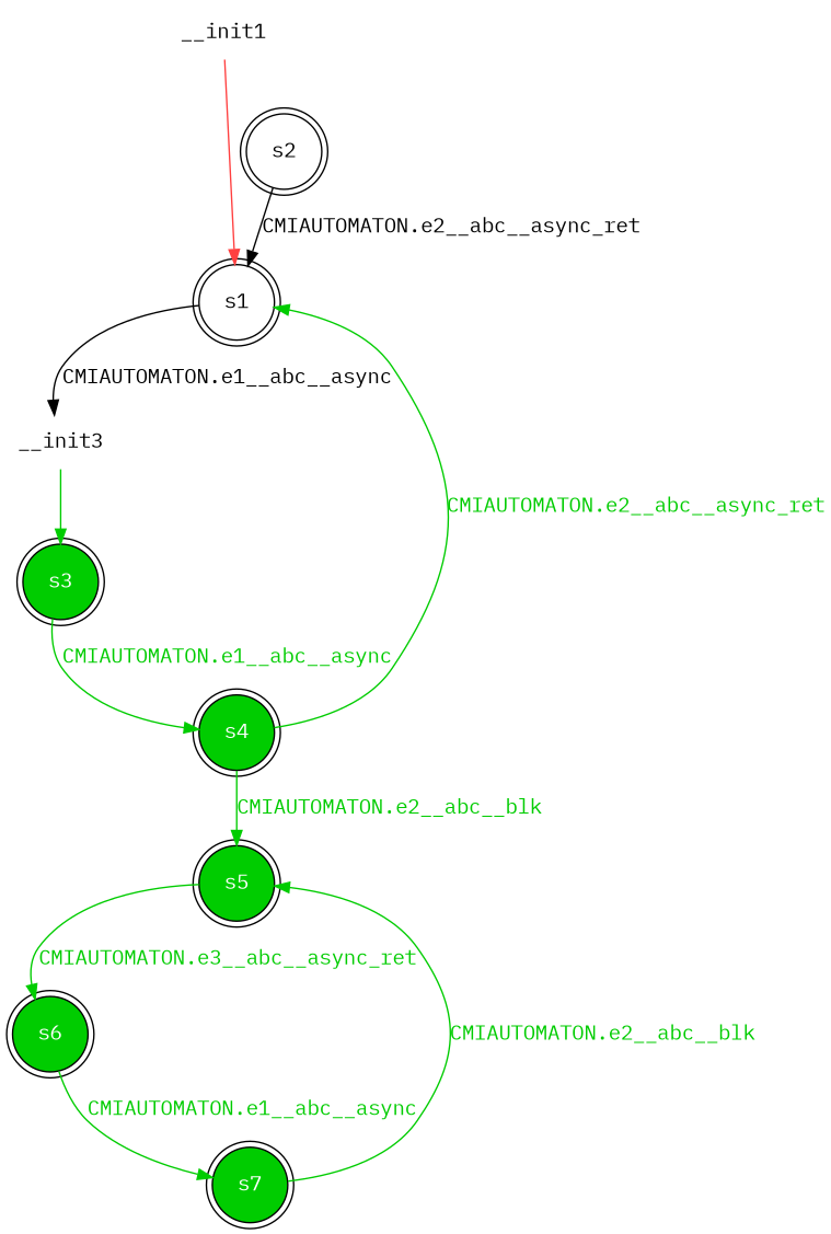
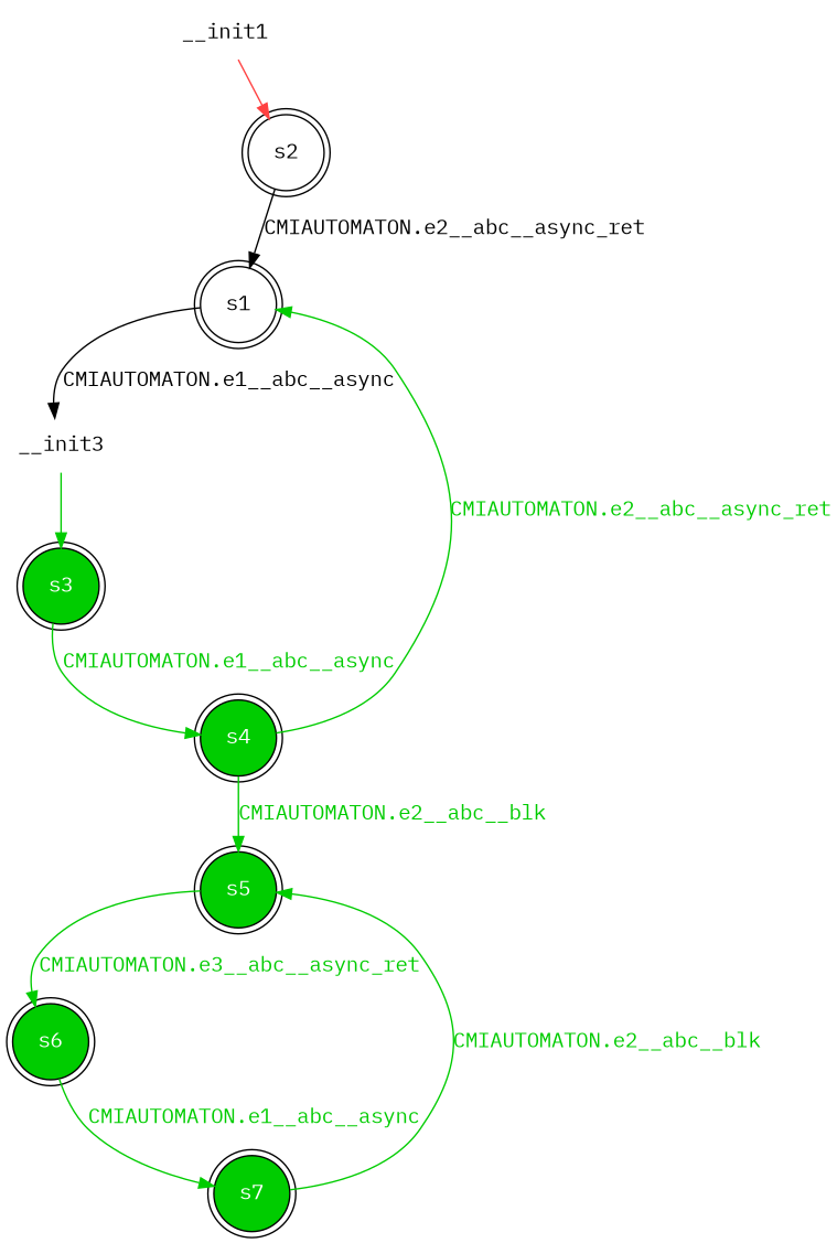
  digraph {
    fontname="IBM Plex Mono"
    node [fontname="IBM Plex Mono" shape=doublecircle fillcolor="#00cc00" fontcolor="#ffffff" style=filled]
    edge [fontname="IBM Plex Mono" color="#00cc00"]
    n1 [label=<s1> fillcolor="" fontcolor="" style=""]
    __init3 [shape=none fillcolor="" fontcolor="" style=""]
    n3 [label=<s2> fillcolor="" fontcolor="" style=""]
    n4 [label=<s3>]
    n5 [label=<s4>]
    n6 [label=<s5>]
    n7 [label=<s6>]
    n8 [label=<s7>]
    __init1 [shape=none fillcolor="" fontcolor="" style=""]
    n1 -> __init3 [label=<<font color="#000000">CMIAUTOMATON.e1__abc__async</font>> color=""]
    __init3 -> n4
    n3 -> n1 [label=<<font color="#000000">CMIAUTOMATON.e2__abc__async_ret</font>> color=""]
    n4 -> n5 [label=<<font color="#00cc00">CMIAUTOMATON.e1__abc__async</font>>]
    n5 -> n1 [label=<<font color="#00cc00">CMIAUTOMATON.e2__abc__async_ret</font>>]
    n5 -> n6 [label=<<font color="#00cc00">CMIAUTOMATON.e2__abc__blk</font>>]
    n6 -> n7 [label=<<font color="#00cc00">CMIAUTOMATON.e3__abc__async_ret</font>>]
    n7 -> n8 [label=<<font color="#00cc00">CMIAUTOMATON.e1__abc__async</font>>]
    n8 -> n6 [label=<<font color="#00cc00">CMIAUTOMATON.e2__abc__blk</font>>]
-   __init1 -> n1 [color="#ff4040"]
+   __init1 -> n3 [color="#ff4040"]
  }
